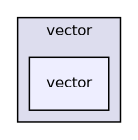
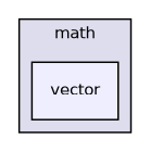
  digraph {
    compound=true
    n1 [fillcolor="#eeeeff" fontname=Helvetica fontsize=10 label=vector pencolor=black shape=box style=filled]
    subgraph cluster_1 {
      bgcolor="#ddddee"
      fontname=Helvetica
      fontsize=10
-     label=vector
+     label=math
      pencolor=black
      n1
    }
  }
